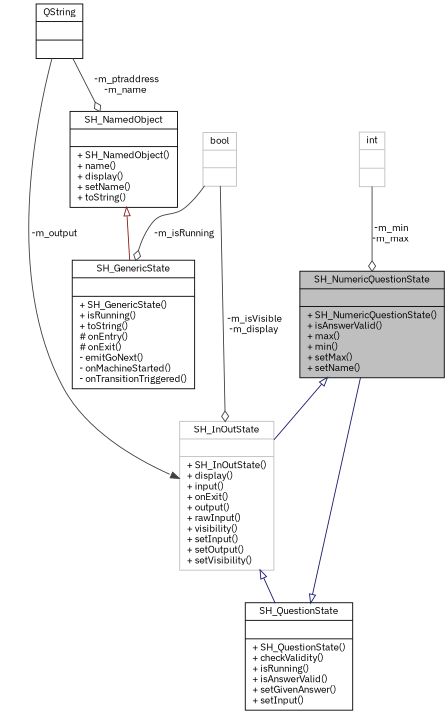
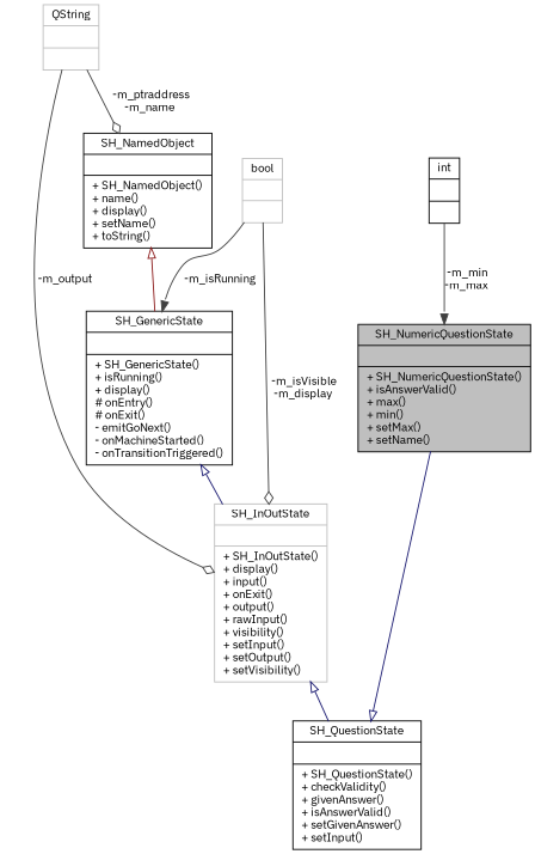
  digraph {
    fontname="IBM Plex Sans"
    node [color=black fontname="IBM Plex Sans" fontsize=11 shape=record]
    edge [color=grey25 fontname="IBM Plex Sans" fontsize=11 labelfontname=Verdana labelfontsize=11 style=solid arrowhead=odiamond]
    n1 [fillcolor=grey75 fontcolor=black height=0.2 label="{SH_NumericQuestionState\n||+ SH_NumericQuestionState()\l+ isAnswerValid()\l+ max()\l+ min()\l+ setMax()\l+ setName()\l}" style=filled width=0.4]
-   n2 [height=0.2 label="{SH_QuestionState\n||+ SH_QuestionState()\l+ checkValidity()\l+ isRunning()\l+ isAnswerValid()\l+ setGivenAnswer()\l+ setInput()\l}" width=0.4]
+   n2 [height=0.2 label="{SH_QuestionState\n||+ SH_QuestionState()\l+ checkValidity()\l+ givenAnswer()\l+ isAnswerValid()\l+ setGivenAnswer()\l+ setInput()\l}" width=0.4]
    n3 [color=grey75 height=0.2 label="{SH_InOutState\n||+ SH_InOutState()\l+ display()\l+ input()\l+ onExit()\l+ output()\l+ rawInput()\l+ visibility()\l+ setInput()\l+ setOutput()\l+ setVisibility()\l}" width=0.4]
-   n4 [height=0.2 label="{SH_GenericState\n||+ SH_GenericState()\l+ isRunning()\l+ toString()\l# onEntry()\l# onExit()\l- emitGoNext()\l- onMachineStarted()\l- onTransitionTriggered()\l}" width=0.4]
+   n4 [height=0.2 label="{SH_GenericState\n||+ SH_GenericState()\l+ isRunning()\l+ display()\l# onEntry()\l# onExit()\l- emitGoNext()\l- onMachineStarted()\l- onTransitionTriggered()\l}" width=0.4]
    n5 [height=0.2 label="{SH_NamedObject\n||+ SH_NamedObject()\l+ name()\l+ display()\l+ setName()\l+ toString()\l}" width=0.4]
-   n6 [height=0.2 label="{QString\n||}" width=0.4]
+   n6 [color=grey75 height=0.2 label="{QString\n||}" width=0.4]
    n7 [color=grey75 height=0.2 label="{bool\n||}" width=0.4]
-   n8 [color=grey75 height=0.2 label="{int\n||}" width=0.4]
+   n8 [height=0.2 label="{int\n||}" width=0.4]
    n2 -> n1 [arrowtail=onormal color=midnightblue dir=back arrowhead=""]
    n3 -> n2 [arrowtail=onormal color=midnightblue dir=back arrowhead=""]
-   n1 -> n3 [arrowtail=onormal color=midnightblue dir=back arrowhead=""]
+   n4 -> n3 [arrowtail=onormal color=midnightblue dir=back arrowhead=""]
    n5 -> n4 [arrowtail=onormal color=firebrick4 dir=back arrowhead=""]
-   n6 -> n3 [arrowhead=normal label=" -m_output"]
+   n6 -> n3 [label=" -m_output"]
    n6 -> n5 [label=" -m_ptraddress\n-m_name"]
    n7 -> n3 [label=" -m_isVisible\n-m_display"]
-   n7 -> n4 [label=" -m_isRunning"]
-   n8 -> n1 [label=" -m_min\n-m_max"]
+   n7 -> n4 [arrowhead=normal label=" -m_isRunning"]
+   n8 -> n1 [arrowhead=normal label=" -m_min\n-m_max"]
  }
